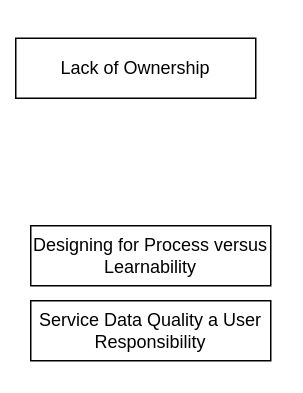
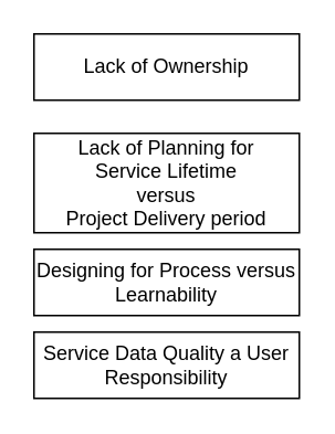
  <mxCell id="0" />
  <mxCell id="1" parent="0" />
- <mxCell id="2" value="Lack of Ownership" style="rounded=0;whiteSpace=wrap;html=1;" vertex="1" parent="1"><mxGeometry x="10" y="25" width="160" height="40" as="geometry" /></mxCell>
+ <mxCell id="2" value="Lack of Ownership" style="rounded=0;whiteSpace=wrap;html=1;" vertex="1" parent="1"><mxGeometry x="20" y="20" width="160" height="40" as="geometry" /></mxCell>
+ <mxCell id="3" value="Lack of Planning for &lt;br&gt;Service Lifetime &lt;br&gt;versus &lt;br&gt;Project Delivery period" style="rounded=0;whiteSpace=wrap;html=1;" vertex="1" parent="1"><mxGeometry x="20" y="80" width="160" height="60" as="geometry" /></mxCell>
  <mxCell id="4" value="Designing for Process versus Learnability" style="rounded=0;whiteSpace=wrap;html=1;" vertex="1" parent="1"><mxGeometry x="20" y="150" width="160" height="40" as="geometry" /></mxCell>
  <mxCell id="5" value="Service Data Quality a User Responsibility" style="rounded=0;whiteSpace=wrap;html=1;" vertex="1" parent="1"><mxGeometry x="20" y="200" width="160" height="40" as="geometry" /></mxCell>
